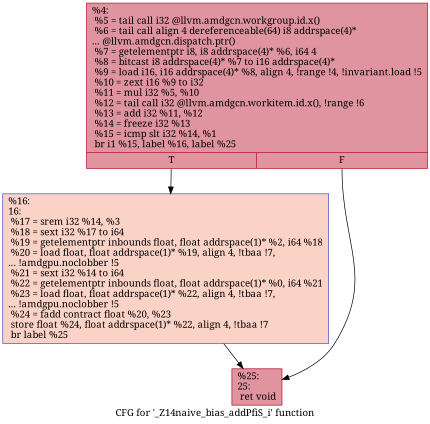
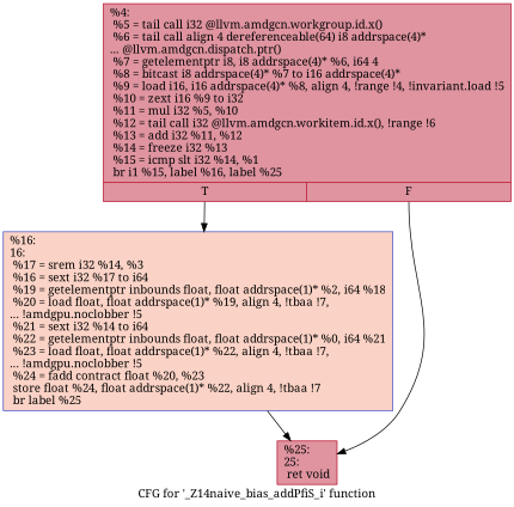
  digraph {
    label="CFG for '_Z14naive_bias_addPfiS_i' function"
    fontname="Noto Serif"
    node [color="#b70d28ff" fillcolor="#b70d2870" shape=record style=filled fontname="Noto Serif"]
    edge [fontname="Noto Serif"]
    n1 [label="{%4:\l  %5 = tail call i32 @llvm.amdgcn.workgroup.id.x()\l  %6 = tail call align 4 dereferenceable(64) i8 addrspace(4)*\l... @llvm.amdgcn.dispatch.ptr()\l  %7 = getelementptr i8, i8 addrspace(4)* %6, i64 4\l  %8 = bitcast i8 addrspace(4)* %7 to i16 addrspace(4)*\l  %9 = load i16, i16 addrspace(4)* %8, align 4, !range !4, !invariant.load !5\l  %10 = zext i16 %9 to i32\l  %11 = mul i32 %5, %10\l  %12 = tail call i32 @llvm.amdgcn.workitem.id.x(), !range !6\l  %13 = add i32 %11, %12\l  %14 = freeze i32 %13\l  %15 = icmp slt i32 %14, %1\l  br i1 %15, label %16, label %25\l|{<s0>T|<s1>F}}"]
-   n2 [color="#3d50c3ff" fillcolor="#f59c7d70" label="{%16:\l16:                                               \l  %17 = srem i32 %14, %3\l  %18 = sext i32 %17 to i64\l  %19 = getelementptr inbounds float, float addrspace(1)* %2, i64 %18\l  %20 = load float, float addrspace(1)* %19, align 4, !tbaa !7,\l... !amdgpu.noclobber !5\l  %21 = sext i32 %14 to i64\l  %22 = getelementptr inbounds float, float addrspace(1)* %0, i64 %21\l  %23 = load float, float addrspace(1)* %22, align 4, !tbaa !7,\l... !amdgpu.noclobber !5\l  %24 = fadd contract float %20, %23\l  store float %24, float addrspace(1)* %22, align 4, !tbaa !7\l  br label %25\l}"]
+   n2 [color="#3d50c3ff" fillcolor="#f59c7d70" label="{%16:\l16:                                               \l  %17 = srem i32 %14, %3\l  %16 = sext i32 %17 to i64\l  %19 = getelementptr inbounds float, float addrspace(1)* %2, i64 %18\l  %20 = load float, float addrspace(1)* %19, align 4, !tbaa !7,\l... !amdgpu.noclobber !5\l  %21 = sext i32 %14 to i64\l  %22 = getelementptr inbounds float, float addrspace(1)* %0, i64 %21\l  %23 = load float, float addrspace(1)* %22, align 4, !tbaa !7,\l... !amdgpu.noclobber !5\l  %24 = fadd contract float %20, %23\l  store float %24, float addrspace(1)* %22, align 4, !tbaa !7\l  br label %25\l}"]
    n3 [label="{%25:\l25:                                               \l  ret void\l}"]
    n1 -> n2 [tailport=s0]
    n1 -> n3 [tailport=s1]
    n2 -> n3
  }
